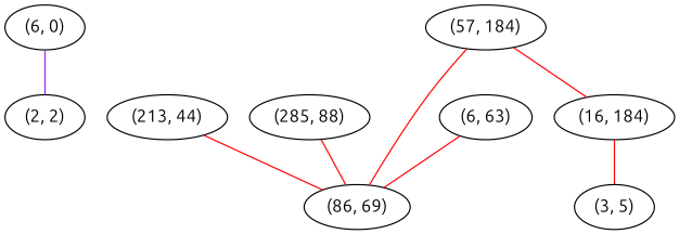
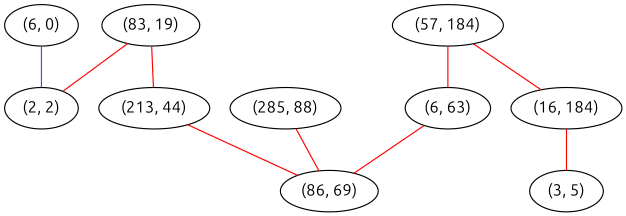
  graph {
    fontname=Ubuntu
    node [fontname=Ubuntu]
    edge [color=red fontname=Ubuntu weight=1]
    n1 [label="(6, 0)"]
    "(2, 2)"
+   "(83, 19)"
    "(213, 44)"
    "(86, 69)"
    n6 [label="(285, 88)"]
    "(57, 184)"
    "(16, 184)"
    n9 [label="(3, 5)"]
    "(6, 63)"
    n1 -- "(2, 2)" [color=purple weight=4]
+   "(83, 19)" -- "(2, 2)"
+   "(83, 19)" -- "(213, 44)"
    "(213, 44)" -- "(86, 69)"
    n6 -- "(86, 69)"
-   "(57, 184)" -- "(86, 69)"
+   "(57, 184)" -- "(6, 63)"
    "(57, 184)" -- "(16, 184)"
    "(16, 184)" -- n9
    "(6, 63)" -- "(86, 69)"
  }
